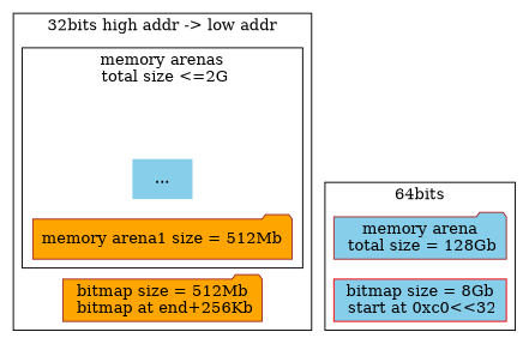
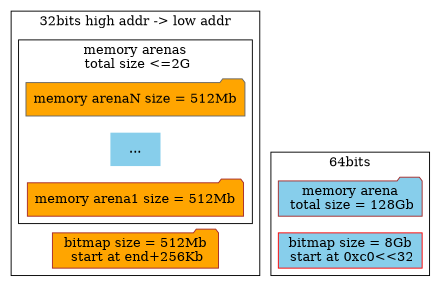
  digraph {
    rankdir=LR
    node [fillcolor=orange shape=folder style=filled color=brown]
+   n1 [label="memory\ arenaN size = 512Mb" color=gray40]
    n2 [label="..." shape=plaintext fillcolor=skyblue color=purple]
    n3 [label="memory\ arena1 size = 512Mb"]
-   n4 [label="bitmap size = 512Mb\n bitmap at end+256Kb"]
+   n4 [label="bitmap size = 512Mb\n start at end+256Kb"]
    n5 [fillcolor=skyblue label="memory\ arena\n total size = 128Gb"]
    n6 [fillcolor=skyblue label="bitmap size = 8Gb\n start at 0xc0\<\<32" shape=box color=red]
    subgraph cluster_1 {
      label="32bits high addr -> low addr"
      n4
      subgraph cluster_2 {
        label="memory arenas\n total size \<=2G"
        rankdir=TB
        subgraph sub_3 {
          label="memory arenas\n total size \<=2G"
          rank=same
          rankdir=TB
+         n1
          n2
          n3
        }
      }
    }
    subgraph cluster_4 {
      label="64bits"
      subgraph sub_5 {
        label="64bits"
        rank=same
        n5
        n6
      }
    }
    n4 -> n6 [style=invis]
  }
